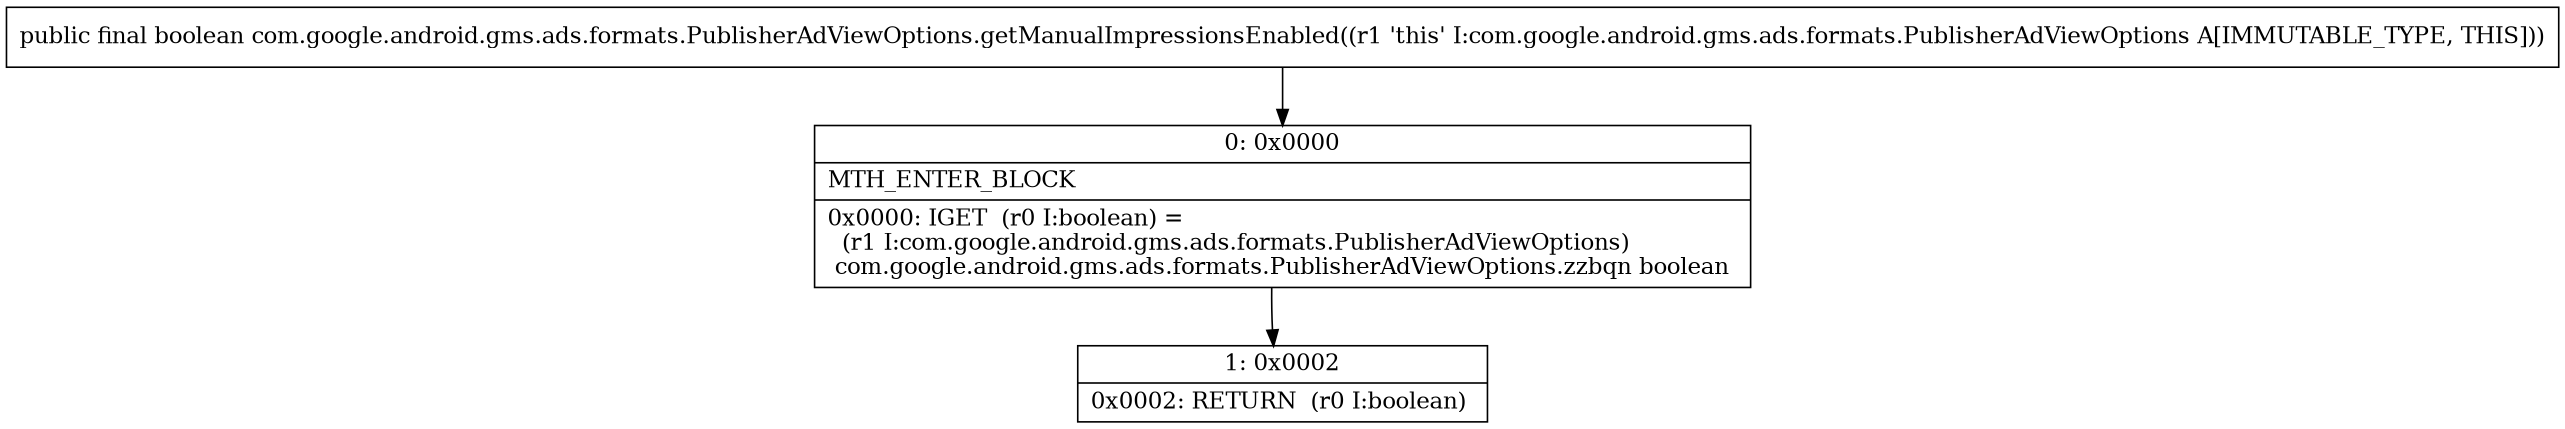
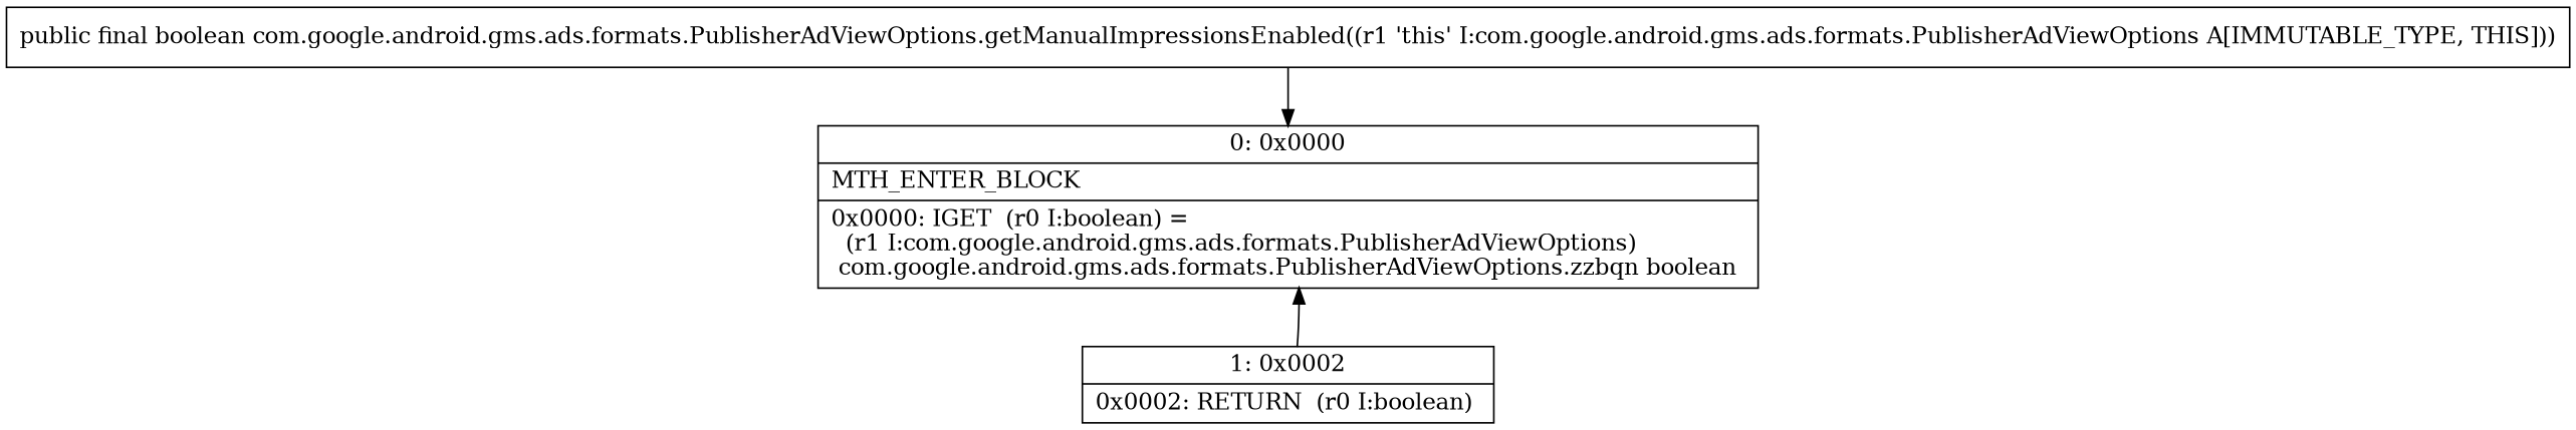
  digraph {
    node [shape=record]
    n1 [label="{0\:\ 0x0000|MTH_ENTER_BLOCK\l|0x0000: IGET  (r0 I:boolean) = \l  (r1 I:com.google.android.gms.ads.formats.PublisherAdViewOptions)\l com.google.android.gms.ads.formats.PublisherAdViewOptions.zzbqn boolean \l}"]
    n2 [label="{1\:\ 0x0002|0x0002: RETURN  (r0 I:boolean) \l}"]
    n3 [label="{public final boolean com.google.android.gms.ads.formats.PublisherAdViewOptions.getManualImpressionsEnabled((r1 'this' I:com.google.android.gms.ads.formats.PublisherAdViewOptions A[IMMUTABLE_TYPE, THIS])) }"]
-   n1 -> n2
+   n2 -> n1
    n3 -> n1
  }
